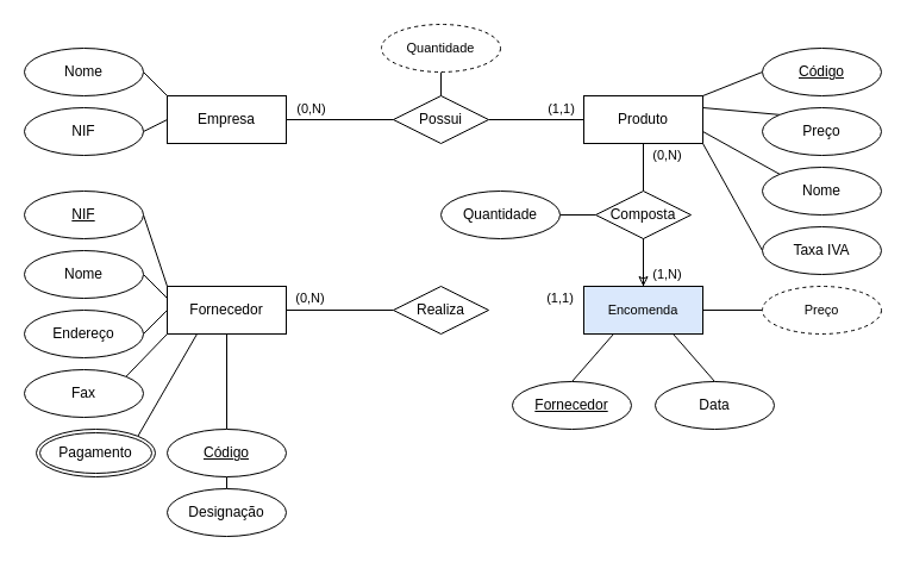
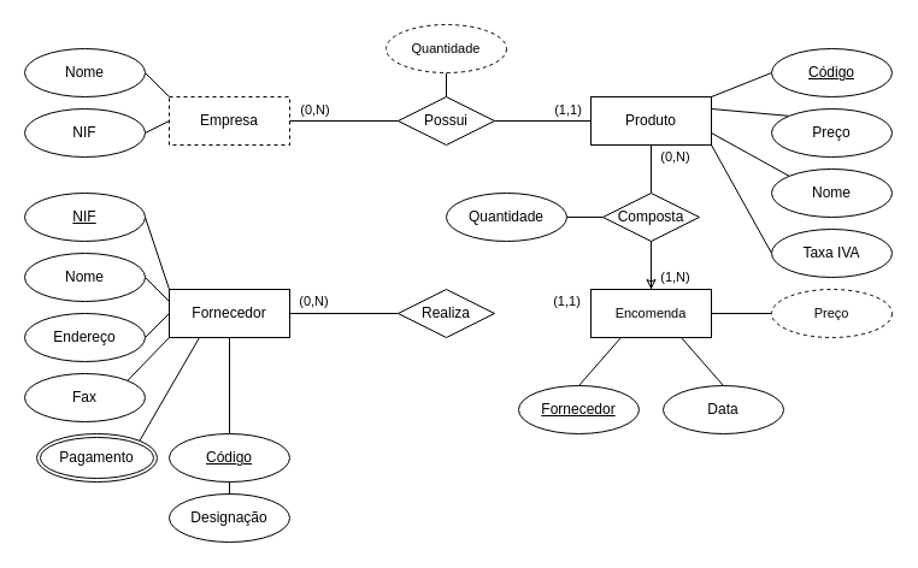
  <mxCell id="0" />
  <mxCell id="1" parent="0" />
  <mxCell id="2" style="edgeStyle=none;rounded=0;orthogonalLoop=1;jettySize=auto;html=1;exitX=0.5;exitY=1;exitDx=0;exitDy=0;entryX=0.5;entryY=0;entryDx=0;entryDy=0;endArrow=none;endFill=0;" edge="1" parent="1" source="3" target="43"><mxGeometry relative="1" as="geometry" /></mxCell>
  <mxCell id="3" value="Produto" style="rounded=0;whiteSpace=wrap;html=1;" vertex="1" parent="1"><mxGeometry x="490" y="80" width="100" height="40" as="geometry" /></mxCell>
  <mxCell id="4" style="rounded=0;orthogonalLoop=1;jettySize=auto;html=1;exitX=0;exitY=0.5;exitDx=0;exitDy=0;entryX=1;entryY=0;entryDx=0;entryDy=0;endArrow=none;endFill=0;" edge="1" parent="1" source="5" target="3"><mxGeometry relative="1" as="geometry" /></mxCell>
  <mxCell id="5" value="&lt;u&gt;Código&lt;/u&gt;" style="ellipse;whiteSpace=wrap;html=1;" vertex="1" parent="1"><mxGeometry x="640" y="40" width="100" height="40" as="geometry" /></mxCell>
  <mxCell id="6" style="edgeStyle=none;rounded=0;orthogonalLoop=1;jettySize=auto;html=1;exitX=0;exitY=0;exitDx=0;exitDy=0;entryX=1;entryY=0.75;entryDx=0;entryDy=0;endArrow=none;endFill=0;" edge="1" parent="1" source="7" target="3"><mxGeometry relative="1" as="geometry" /></mxCell>
  <mxCell id="7" value="Nome" style="ellipse;whiteSpace=wrap;html=1;" vertex="1" parent="1"><mxGeometry x="640" y="140" width="100" height="40" as="geometry" /></mxCell>
  <mxCell id="8" style="edgeStyle=none;rounded=0;orthogonalLoop=1;jettySize=auto;html=1;exitX=0;exitY=0;exitDx=0;exitDy=0;entryX=1;entryY=0.25;entryDx=0;entryDy=0;endArrow=none;endFill=0;" edge="1" parent="1" source="9" target="3"><mxGeometry relative="1" as="geometry" /></mxCell>
  <mxCell id="9" value="Preço" style="ellipse;whiteSpace=wrap;html=1;" vertex="1" parent="1"><mxGeometry x="640" y="90" width="100" height="40" as="geometry" /></mxCell>
  <mxCell id="10" style="edgeStyle=none;rounded=0;orthogonalLoop=1;jettySize=auto;html=1;exitX=0;exitY=0.5;exitDx=0;exitDy=0;entryX=1;entryY=1;entryDx=0;entryDy=0;endArrow=none;endFill=0;" edge="1" parent="1" source="11" target="3"><mxGeometry relative="1" as="geometry" /></mxCell>
  <mxCell id="11" value="Taxa IVA" style="ellipse;whiteSpace=wrap;html=1;" vertex="1" parent="1"><mxGeometry x="640" y="190" width="100" height="40" as="geometry" /></mxCell>
  <mxCell id="12" style="edgeStyle=none;rounded=0;orthogonalLoop=1;jettySize=auto;html=1;exitX=0.5;exitY=0;exitDx=0;exitDy=0;entryX=0.25;entryY=1;entryDx=0;entryDy=0;endArrow=none;endFill=0;" edge="1" parent="1" source="13" target="56"><mxGeometry relative="1" as="geometry"><mxPoint x="515" y="280" as="targetPoint" /></mxGeometry></mxCell>
  <mxCell id="13" value="&lt;u&gt;Fornecedor&lt;/u&gt;" style="ellipse;whiteSpace=wrap;html=1;" vertex="1" parent="1"><mxGeometry x="430" y="320" width="100" height="40" as="geometry" /></mxCell>
  <mxCell id="14" style="edgeStyle=none;rounded=0;orthogonalLoop=1;jettySize=auto;html=1;exitX=0.5;exitY=0;exitDx=0;exitDy=0;entryX=0.75;entryY=1;entryDx=0;entryDy=0;endArrow=none;endFill=0;" edge="1" parent="1" source="15" target="56"><mxGeometry relative="1" as="geometry"><mxPoint x="565" y="280" as="targetPoint" /></mxGeometry></mxCell>
  <mxCell id="15" value="Data" style="ellipse;whiteSpace=wrap;html=1;" vertex="1" parent="1"><mxGeometry x="550" y="320" width="100" height="40" as="geometry" /></mxCell>
  <mxCell id="16" value="Fornecedor" style="rounded=0;whiteSpace=wrap;html=1;" vertex="1" parent="1"><mxGeometry x="140" y="240" width="100" height="40" as="geometry" /></mxCell>
  <mxCell id="17" style="edgeStyle=none;rounded=0;orthogonalLoop=1;jettySize=auto;html=1;exitX=1;exitY=0.5;exitDx=0;exitDy=0;entryX=0;entryY=0;entryDx=0;entryDy=0;endArrow=none;endFill=0;" edge="1" parent="1" source="18" target="16"><mxGeometry relative="1" as="geometry" /></mxCell>
  <mxCell id="18" value="&lt;u&gt;NIF&lt;/u&gt;" style="ellipse;whiteSpace=wrap;html=1;" vertex="1" parent="1"><mxGeometry x="20" y="160" width="100" height="40" as="geometry" /></mxCell>
  <mxCell id="19" style="edgeStyle=none;rounded=0;orthogonalLoop=1;jettySize=auto;html=1;exitX=1;exitY=0.5;exitDx=0;exitDy=0;entryX=0;entryY=0.25;entryDx=0;entryDy=0;endArrow=none;endFill=0;" edge="1" parent="1" source="20" target="16"><mxGeometry relative="1" as="geometry" /></mxCell>
  <mxCell id="20" value="Nome" style="ellipse;whiteSpace=wrap;html=1;" vertex="1" parent="1"><mxGeometry x="20" y="210" width="100" height="40" as="geometry" /></mxCell>
  <mxCell id="21" style="edgeStyle=none;rounded=0;orthogonalLoop=1;jettySize=auto;html=1;exitX=1;exitY=0.5;exitDx=0;exitDy=0;entryX=0;entryY=0.5;entryDx=0;entryDy=0;endArrow=none;endFill=0;" edge="1" parent="1" source="22" target="16"><mxGeometry relative="1" as="geometry" /></mxCell>
  <mxCell id="22" value="Endereço" style="ellipse;whiteSpace=wrap;html=1;" vertex="1" parent="1"><mxGeometry x="20" y="260" width="100" height="40" as="geometry" /></mxCell>
  <mxCell id="23" style="edgeStyle=none;rounded=0;orthogonalLoop=1;jettySize=auto;html=1;exitX=1;exitY=0;exitDx=0;exitDy=0;entryX=0;entryY=1;entryDx=0;entryDy=0;endArrow=none;endFill=0;" edge="1" parent="1" source="24" target="16"><mxGeometry relative="1" as="geometry" /></mxCell>
  <mxCell id="24" value="Fax" style="ellipse;whiteSpace=wrap;html=1;" vertex="1" parent="1"><mxGeometry x="20" y="310" width="100" height="40" as="geometry" /></mxCell>
  <mxCell id="25" style="edgeStyle=none;rounded=0;orthogonalLoop=1;jettySize=auto;html=1;exitX=1;exitY=0;exitDx=0;exitDy=0;entryX=0.25;entryY=1;entryDx=0;entryDy=0;endArrow=none;endFill=0;" edge="1" parent="1" source="26" target="16"><mxGeometry relative="1" as="geometry" /></mxCell>
  <mxCell id="26" value="Pagamento" style="ellipse;shape=doubleEllipse;margin=3;whiteSpace=wrap;html=1;align=center;" vertex="1" parent="1"><mxGeometry x="30" y="360" width="100" height="40" as="geometry" /></mxCell>
  <mxCell id="27" style="edgeStyle=none;rounded=0;orthogonalLoop=1;jettySize=auto;html=1;exitX=0.5;exitY=0;exitDx=0;exitDy=0;entryX=0.5;entryY=1;entryDx=0;entryDy=0;endArrow=none;endFill=0;" edge="1" parent="1" source="29" target="16"><mxGeometry relative="1" as="geometry" /></mxCell>
  <mxCell id="28" style="edgeStyle=none;rounded=0;orthogonalLoop=1;jettySize=auto;html=1;exitX=0.5;exitY=1;exitDx=0;exitDy=0;entryX=0.5;entryY=0;entryDx=0;entryDy=0;endArrow=none;endFill=0;" edge="1" parent="1" source="29" target="30"><mxGeometry relative="1" as="geometry" /></mxCell>
  <mxCell id="29" value="&lt;u&gt;Código&lt;/u&gt;" style="ellipse;whiteSpace=wrap;html=1;align=center;" vertex="1" parent="1"><mxGeometry x="140" y="360" width="100" height="40" as="geometry" /></mxCell>
  <mxCell id="30" value="Designação" style="ellipse;whiteSpace=wrap;html=1;align=center;" vertex="1" parent="1"><mxGeometry x="140" y="410" width="100" height="40" as="geometry" /></mxCell>
  <mxCell id="31" style="edgeStyle=none;rounded=0;orthogonalLoop=1;jettySize=auto;html=1;exitX=1;exitY=0.5;exitDx=0;exitDy=0;entryX=0;entryY=0.5;entryDx=0;entryDy=0;endArrow=none;endFill=0;" edge="1" parent="1" source="34" target="41"><mxGeometry relative="1" as="geometry" /></mxCell>
  <mxCell id="32" value="(0,N)" style="edgeLabel;html=1;align=center;verticalAlign=middle;resizable=0;points=[];" vertex="1" connectable="0" parent="31"><mxGeometry x="-0.501" y="-2" relative="1" as="geometry"><mxPoint x="-2" y="-12" as="offset" /></mxGeometry></mxCell>
  <mxCell id="33" value="" style="edgeStyle=none;rounded=0;orthogonalLoop=1;jettySize=auto;html=1;fontSize=11;endArrow=none;endFill=0;" edge="1" parent="1" source="34" target="41"><mxGeometry relative="1" as="geometry" /></mxCell>
- <mxCell id="34" value="Empresa" style="whiteSpace=wrap;html=1;align=center;" vertex="1" parent="1"><mxGeometry x="140" y="80" width="100" height="40" as="geometry" /></mxCell>
+ <mxCell id="34" value="Empresa" style="whiteSpace=wrap;html=1;align=center;dashed=1;" vertex="1" parent="1"><mxGeometry x="140" y="80" width="100" height="40" as="geometry" /></mxCell>
  <mxCell id="35" style="edgeStyle=none;rounded=0;orthogonalLoop=1;jettySize=auto;html=1;exitX=1;exitY=0.5;exitDx=0;exitDy=0;entryX=0;entryY=0;entryDx=0;entryDy=0;endArrow=none;endFill=0;" edge="1" parent="1" source="36" target="34"><mxGeometry relative="1" as="geometry" /></mxCell>
  <mxCell id="36" value="Nome" style="ellipse;whiteSpace=wrap;html=1;align=center;" vertex="1" parent="1"><mxGeometry x="20" y="40" width="100" height="40" as="geometry" /></mxCell>
  <mxCell id="37" style="edgeStyle=none;rounded=0;orthogonalLoop=1;jettySize=auto;html=1;exitX=1;exitY=0.5;exitDx=0;exitDy=0;entryX=0;entryY=0.5;entryDx=0;entryDy=0;endArrow=none;endFill=0;" edge="1" parent="1" source="38" target="34"><mxGeometry relative="1" as="geometry" /></mxCell>
  <mxCell id="38" value="NIF" style="ellipse;whiteSpace=wrap;html=1;align=center;" vertex="1" parent="1"><mxGeometry x="20" y="90" width="100" height="40" as="geometry" /></mxCell>
  <mxCell id="39" style="edgeStyle=none;rounded=0;orthogonalLoop=1;jettySize=auto;html=1;exitX=1;exitY=0.5;exitDx=0;exitDy=0;entryX=0;entryY=0.5;entryDx=0;entryDy=0;endArrow=none;endFill=0;" edge="1" parent="1" source="41" target="3"><mxGeometry relative="1" as="geometry" /></mxCell>
  <mxCell id="40" value="(1,1)" style="edgeLabel;html=1;align=center;verticalAlign=middle;resizable=0;points=[];" vertex="1" connectable="0" parent="39"><mxGeometry x="0.231" y="1" relative="1" as="geometry"><mxPoint x="11" y="-9" as="offset" /></mxGeometry></mxCell>
  <mxCell id="41" value="Possui" style="shape=rhombus;perimeter=rhombusPerimeter;whiteSpace=wrap;html=1;align=center;" vertex="1" parent="1"><mxGeometry x="330" y="80" width="80" height="40" as="geometry" /></mxCell>
  <mxCell id="42" style="edgeStyle=none;rounded=0;orthogonalLoop=1;jettySize=auto;html=1;exitX=0.5;exitY=1;exitDx=0;exitDy=0;entryX=0.5;entryY=0;entryDx=0;entryDy=0;endArrow=none;endFill=0;startArrow=none;" edge="1" parent="1"><mxGeometry relative="1" as="geometry"><mxPoint x="540" y="280" as="sourcePoint" /><mxPoint x="540" y="280" as="targetPoint" /></mxGeometry></mxCell>
  <mxCell id="43" value="Composta" style="shape=rhombus;perimeter=rhombusPerimeter;whiteSpace=wrap;html=1;align=center;" vertex="1" parent="1"><mxGeometry x="500" y="160" width="80" height="40" as="geometry" /></mxCell>
  <mxCell id="44" style="edgeStyle=none;rounded=0;orthogonalLoop=1;jettySize=auto;html=1;exitX=1;exitY=0.5;exitDx=0;exitDy=0;entryX=0;entryY=0.5;entryDx=0;entryDy=0;endArrow=none;endFill=0;" edge="1" parent="1" source="45" target="43"><mxGeometry relative="1" as="geometry"><mxPoint x="460" y="200" as="sourcePoint" /></mxGeometry></mxCell>
  <mxCell id="45" value="Quantidade" style="ellipse;whiteSpace=wrap;html=1;align=center;" vertex="1" parent="1"><mxGeometry x="370" y="160" width="100" height="40" as="geometry" /></mxCell>
  <mxCell id="46" style="edgeStyle=none;rounded=0;orthogonalLoop=1;jettySize=auto;html=1;exitX=0;exitY=0.5;exitDx=0;exitDy=0;entryX=1;entryY=0.5;entryDx=0;entryDy=0;endArrow=none;endFill=0;" edge="1" parent="1" source="47" target="16"><mxGeometry relative="1" as="geometry" /></mxCell>
  <mxCell id="47" value="Realiza" style="shape=rhombus;perimeter=rhombusPerimeter;whiteSpace=wrap;html=1;align=center;" vertex="1" parent="1"><mxGeometry x="330" y="240" width="80" height="40" as="geometry" /></mxCell>
  <mxCell id="48" value="&lt;font style=&quot;font-size: 11px&quot;&gt;(1,1)&lt;/font&gt;" style="text;html=1;align=center;verticalAlign=middle;resizable=0;points=[];autosize=1;strokeColor=none;fillColor=none;" vertex="1" parent="1"><mxGeometry x="450" y="240" width="40" height="20" as="geometry" /></mxCell>
  <mxCell id="49" value="(0,N)" style="text;html=1;align=center;verticalAlign=middle;resizable=0;points=[];autosize=1;strokeColor=none;fillColor=none;fontSize=11;" vertex="1" parent="1"><mxGeometry x="240" y="240" width="40" height="20" as="geometry" /></mxCell>
  <mxCell id="50" style="edgeStyle=none;rounded=0;orthogonalLoop=1;jettySize=auto;html=1;exitX=0;exitY=0.5;exitDx=0;exitDy=0;entryX=1;entryY=0.5;entryDx=0;entryDy=0;fontSize=11;endArrow=none;endFill=0;" edge="1" parent="1" source="52" target="56"><mxGeometry relative="1" as="geometry"><mxPoint x="654.832" y="315.783" as="sourcePoint" /><mxPoint x="590" y="260" as="targetPoint" /></mxGeometry></mxCell>
  <mxCell id="51" value="" style="edgeStyle=none;rounded=0;orthogonalLoop=1;jettySize=auto;html=1;fontSize=11;endArrow=none;endFill=0;exitX=0.5;exitY=0;exitDx=0;exitDy=0;" edge="1" parent="1" target="43"><mxGeometry relative="1" as="geometry"><mxPoint x="540" y="240" as="sourcePoint" /></mxGeometry></mxCell>
  <mxCell id="52" value="Preço" style="ellipse;whiteSpace=wrap;html=1;align=center;dashed=1;fontSize=11;" vertex="1" parent="1"><mxGeometry x="640" y="240" width="100" height="40" as="geometry" /></mxCell>
  <mxCell id="53" value="" style="edgeStyle=none;rounded=0;orthogonalLoop=1;jettySize=auto;html=1;exitX=0.5;exitY=1;exitDx=0;exitDy=0;entryX=0.5;entryY=0;entryDx=0;entryDy=0;endArrow=classic;endFill=0;" edge="1" parent="1" source="43" target="56"><mxGeometry relative="1" as="geometry"><mxPoint x="540" y="200" as="sourcePoint" /><mxPoint x="540" y="240" as="targetPoint" /></mxGeometry></mxCell>
  <mxCell id="54" style="edgeStyle=none;rounded=0;orthogonalLoop=1;jettySize=auto;html=1;exitX=0.5;exitY=1;exitDx=0;exitDy=0;entryX=0.5;entryY=0;entryDx=0;entryDy=0;fontSize=11;endArrow=none;endFill=0;" edge="1" parent="1" source="55" target="41"><mxGeometry relative="1" as="geometry" /></mxCell>
  <mxCell id="55" value="Quantidade" style="ellipse;whiteSpace=wrap;html=1;align=center;fontSize=11;dashed=1;" vertex="1" parent="1"><mxGeometry x="320" y="20" width="100" height="40" as="geometry" /></mxCell>
- <mxCell id="56" value="Encomenda" style="whiteSpace=wrap;html=1;align=center;fontSize=11;fillColor=#dae8fc;" vertex="1" parent="1"><mxGeometry x="490" y="240" width="100" height="40" as="geometry" /></mxCell>
+ <mxCell id="56" value="Encomenda" style="whiteSpace=wrap;html=1;align=center;fontSize=11;" vertex="1" parent="1"><mxGeometry x="490" y="240" width="100" height="40" as="geometry" /></mxCell>
  <mxCell id="57" value="(1,N)" style="text;html=1;align=center;verticalAlign=middle;resizable=0;points=[];autosize=1;strokeColor=none;fillColor=none;fontSize=11;" vertex="1" parent="1"><mxGeometry x="540" y="220" width="40" height="20" as="geometry" /></mxCell>
  <mxCell id="58" value="(0,N)" style="text;html=1;align=center;verticalAlign=middle;resizable=0;points=[];autosize=1;strokeColor=none;fillColor=none;fontSize=11;" vertex="1" parent="1"><mxGeometry x="540" y="120" width="40" height="20" as="geometry" /></mxCell>
